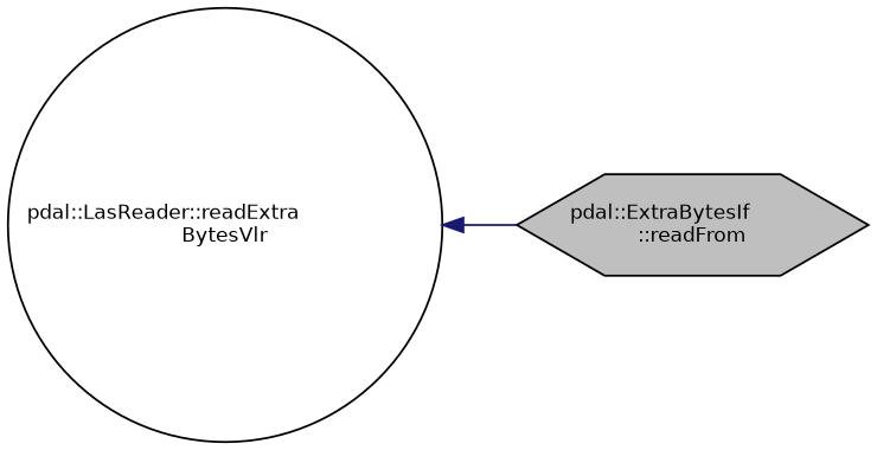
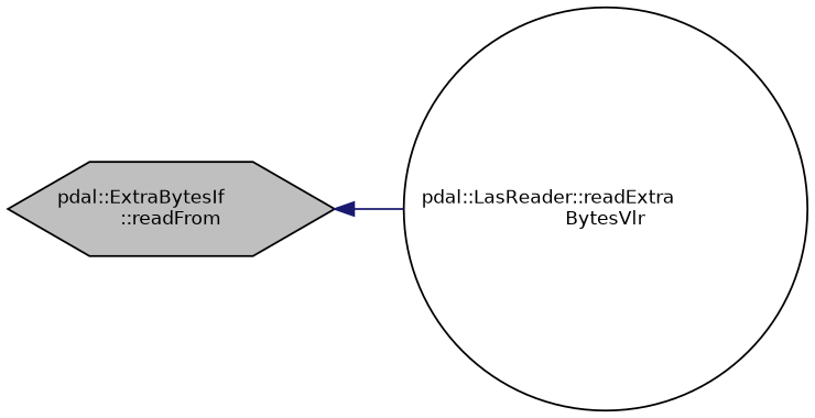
  digraph {
    rankdir=LR
    node [color=black fontname=Helvetica fontsize=10 style=filled]
    n1 [fillcolor=grey75 fontcolor=black height=0.2 label="pdal::ExtraBytesIf\l::readFrom" shape=hexagon width=0.4]
    n2 [fillcolor=white height=0.2 label="pdal::LasReader::readExtra\lBytesVlr" shape=circle width=0.4]
-   n2 -> n1 [color=midnightblue dir=back fontname=Helvetica fontsize=10 labelfontname=Helvetica labelfontsize=10 style=solid]
+   n1 -> n2 [color=midnightblue dir=back fontname=Helvetica fontsize=10 labelfontname=Helvetica labelfontsize=10 style=solid]
  }
